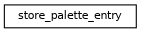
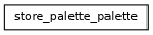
  digraph {
    rankdir=LR
-   n1 [color=black fillcolor=white fontname=Helvetica fontsize=10 height=0.2 label=store_palette_entry shape=record style=filled width=0.4]
+   n1 [color=black fillcolor=white fontname=Helvetica fontsize=10 height=0.2 label=store_palette_palette shape=record style=filled width=0.4]
  }
